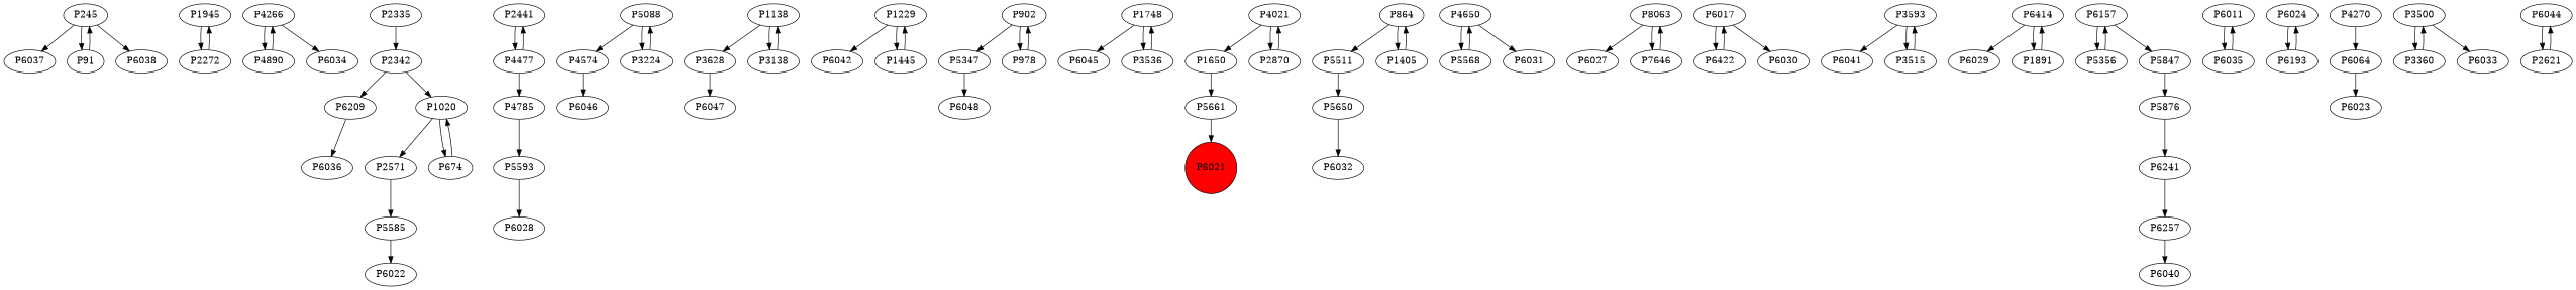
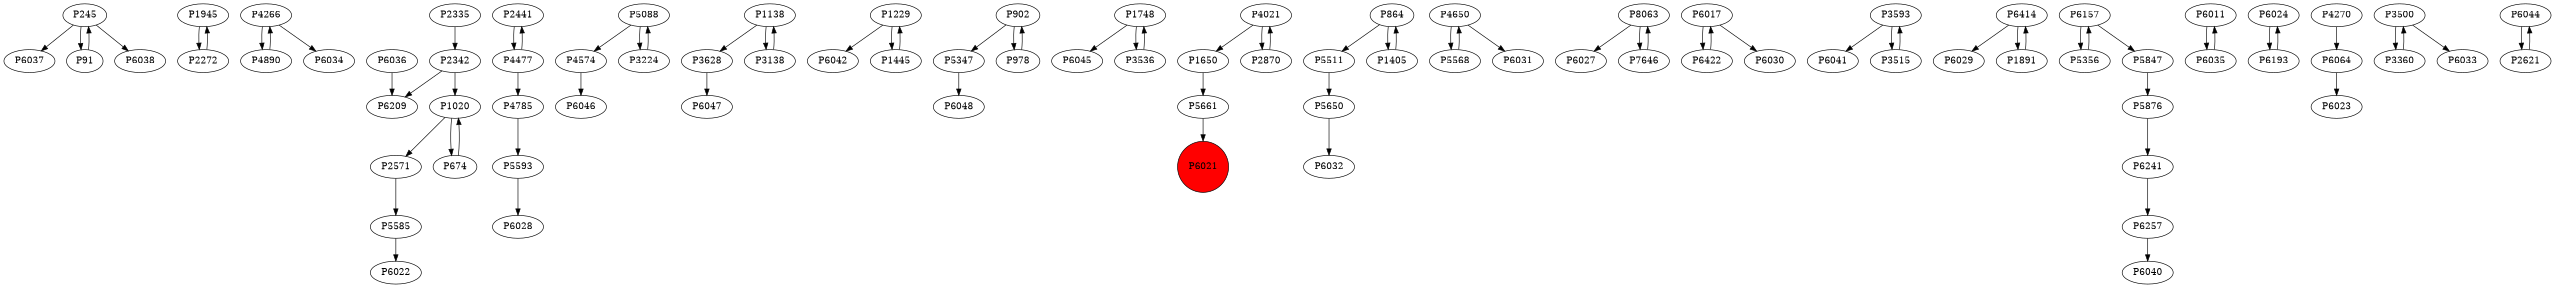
  digraph {
    P245
    P6037
    P91
    P6038
    P1945
    P2272
    P4266
    P4890
    P6034
    P2571
    P5585
    P6022
    P2335
    P2342
    P6209
    P1020
    P6036
    P2441
    P4477
    P4785
    P5593
    P5088
    P4574
    P3224
    P6046
    P1138
    P3628
    P3138
    P6047
    P1229
    P6042
    P1445
    P902
    P5347
    P978
    P6048
    P1748
    P6045
    P3536
    P1650
    P5661
    P6021 [fillcolor=red shape=circle style=filled]
    P864
    P5511
    P1405
    P5650
    P6032
    P4650
    P5568
    P6031
    P8063
    P6027
    P7646
    P6017
    P6422
    P6030
    P3593
    P6041
    P3515
    P6414
    P6029
    P1891
    P6157
    P5356
    P5847
    P5876
    P6011
    P6035
    P6024
    P6193
    P6028
    P4270
    P6064
    P6023
    P4021
    P2870
    P674
    P3500
    P3360
    P6033
    P6241
    P6257
    P6040
    P6044
    P2621
    P245 -> P6037
    P245 -> P91
    P245 -> P6038
    P91 -> P245
    P1945 -> P2272
    P2272 -> P1945
    P4266 -> P4890
    P4266 -> P6034
    P4890 -> P4266
    P2571 -> P5585
    P5585 -> P6022
    P2335 -> P2342
    P2342 -> P6209
    P2342 -> P1020
-   P6209 -> P6036
+   P6036 -> P6209
    P1020 -> P2571
    P1020 -> P674
    P2441 -> P4477
    P4477 -> P2441
    P4477 -> P4785
    P4785 -> P5593
    P5593 -> P6028
    P5088 -> P4574
    P5088 -> P3224
    P4574 -> P6046
    P3224 -> P5088
    P1138 -> P3628
    P1138 -> P3138
    P3628 -> P6047
    P3138 -> P1138
    P1229 -> P6042
    P1229 -> P1445
    P1445 -> P1229
    P902 -> P5347
    P902 -> P978
    P5347 -> P6048
    P978 -> P902
    P1748 -> P6045
    P1748 -> P3536
    P3536 -> P1748
    P1650 -> P5661
    P5661 -> P6021
    P864 -> P5511
    P864 -> P1405
    P5511 -> P5650
    P1405 -> P864
    P5650 -> P6032
    P4650 -> P5568
    P4650 -> P6031
    P5568 -> P4650
    P8063 -> P6027
    P8063 -> P7646
    P7646 -> P8063
    P6017 -> P6422
    P6017 -> P6030
    P6422 -> P6017
    P3593 -> P6041
    P3593 -> P3515
    P3515 -> P3593
    P6414 -> P6029
    P6414 -> P1891
    P1891 -> P6414
    P6157 -> P5356
    P6157 -> P5847
    P5356 -> P6157
    P5847 -> P5876
    P5876 -> P6241
    P6011 -> P6035
    P6035 -> P6011
    P6024 -> P6193
    P6193 -> P6024
    P4270 -> P6064
    P6064 -> P6023
    P4021 -> P1650
    P4021 -> P2870
    P2870 -> P4021
    P674 -> P1020
    P3500 -> P3360
    P3500 -> P6033
    P3360 -> P3500
    P6241 -> P6257
    P6257 -> P6040
    P6044 -> P2621
    P2621 -> P6044
  }
